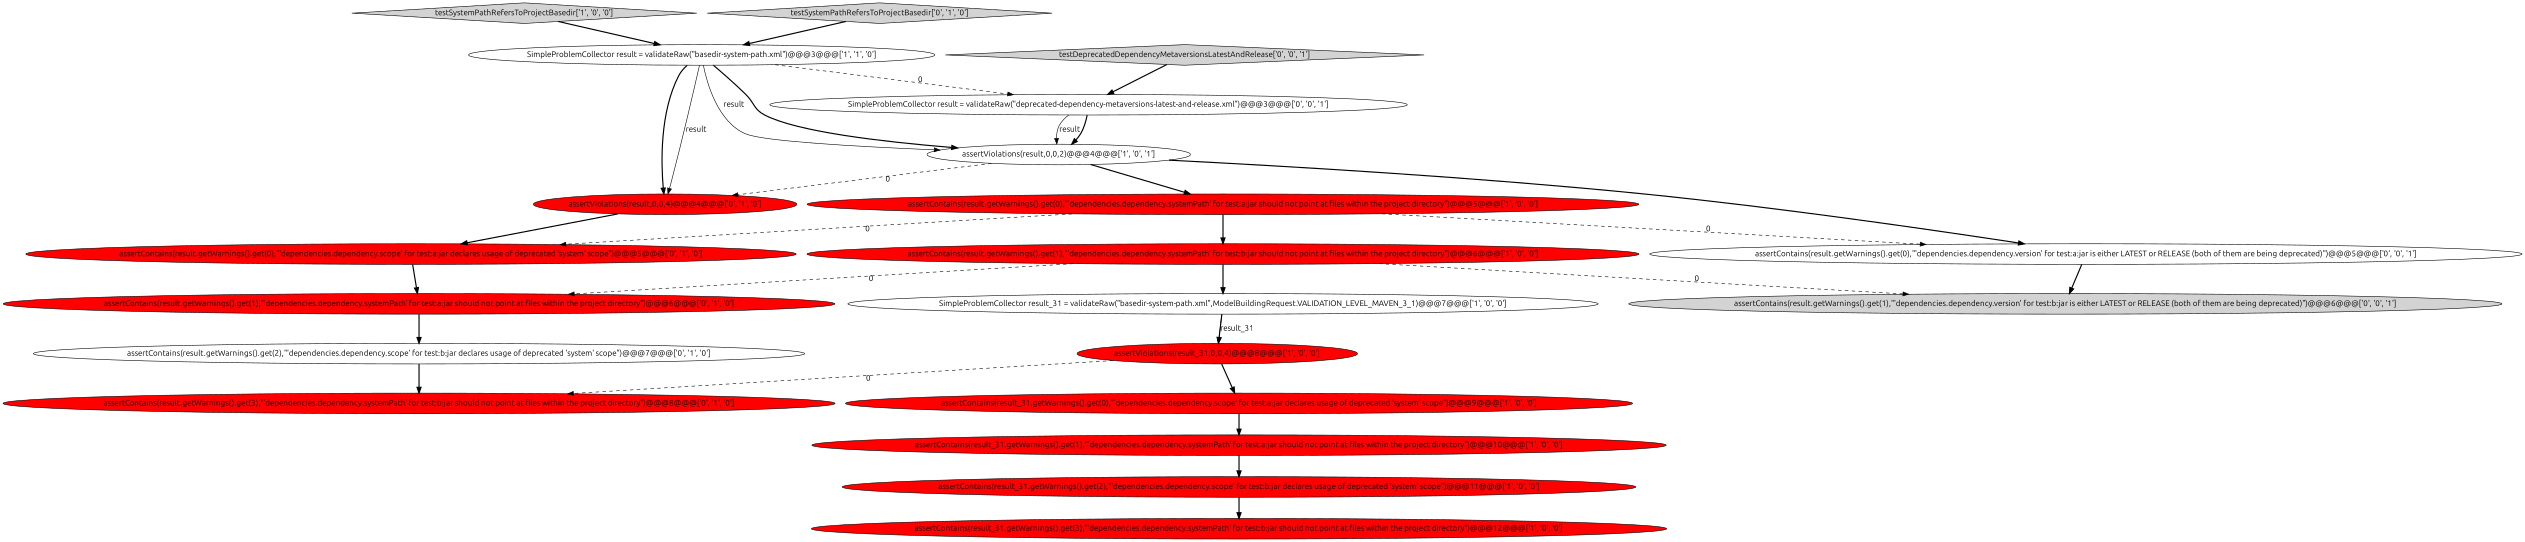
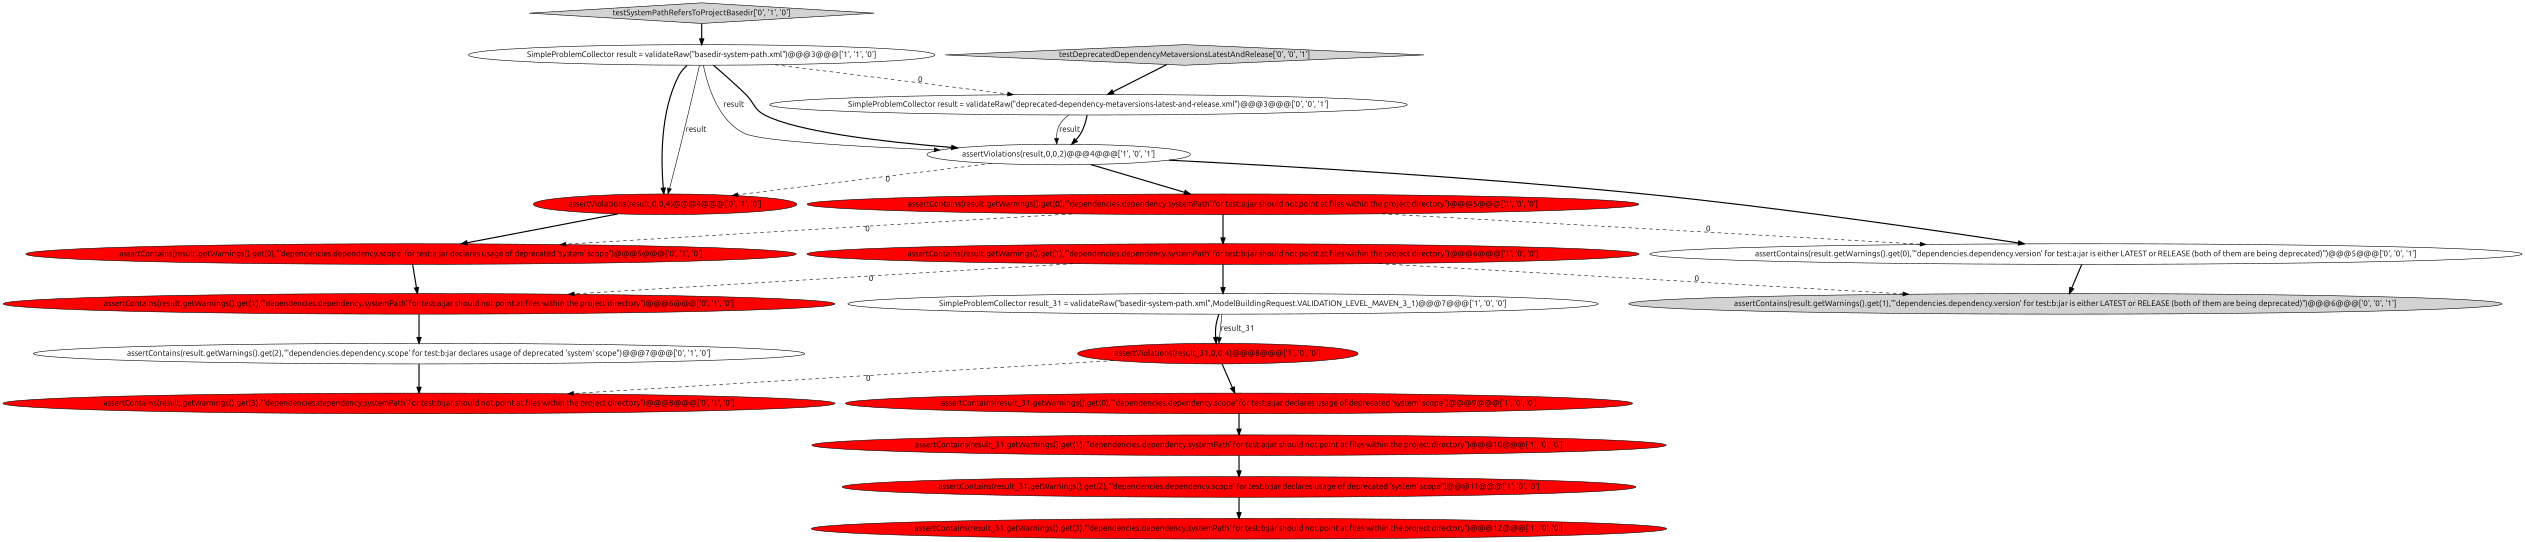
  digraph {
    fontname=Ubuntu
    node [fillcolor=red shape=ellipse style=filled fontname=Ubuntu]
    edge [style=bold fontname=Ubuntu]
    n1 [label="assertContains(result_31.getWarnings().get(1),\"'dependencies.dependency.systemPath' for test:a:jar should not point at files within the project directory\")@@@10@@@['1', '0', '0']"]
    n2 [label="assertContains(result_31.getWarnings().get(2),\"'dependencies.dependency.scope' for test:b:jar declares usage of deprecated 'system' scope\")@@@11@@@['1', '0', '0']"]
    n3 [label="assertViolations(result,0,0,4)@@@4@@@['0', '1', '0']"]
    n4 [label="assertContains(result.getWarnings().get(0),\"'dependencies.dependency.scope' for test:a:jar declares usage of deprecated 'system' scope\")@@@5@@@['0', '1', '0']"]
    n5 [label="assertContains(result.getWarnings().get(3),\"'dependencies.dependency.systemPath' for test:b:jar should not point at files within the project directory\")@@@8@@@['0', '1', '0']"]
    n6 [label="assertContains(result.getWarnings().get(0),\"'dependencies.dependency.systemPath' for test:a:jar should not point at files within the project directory\")@@@5@@@['1', '0', '0']"]
    n7 [fillcolor=white label="assertContains(result.getWarnings().get(0),\"'dependencies.dependency.version' for test:a:jar is either LATEST or RELEASE (both of them are being deprecated)\")@@@5@@@['0', '0', '1']"]
    n8 [label="assertContains(result.getWarnings().get(1),\"'dependencies.dependency.systemPath' for test:b:jar should not point at files within the project directory\")@@@6@@@['1', '0', '0']"]
    n9 [label="assertContains(result_31.getWarnings().get(0),\"'dependencies.dependency.scope' for test:a:jar declares usage of deprecated 'system' scope\")@@@9@@@['1', '0', '0']"]
    n10 [label="assertContains(result_31.getWarnings().get(3),\"'dependencies.dependency.systemPath' for test:b:jar should not point at files within the project directory\")@@@12@@@['1', '0', '0']"]
    n11 [label="assertContains(result.getWarnings().get(1),\"'dependencies.dependency.systemPath' for test:a:jar should not point at files within the project directory\")@@@6@@@['0', '1', '0']"]
    n12 [fillcolor=white label="assertContains(result.getWarnings().get(2),\"'dependencies.dependency.scope' for test:b:jar declares usage of deprecated 'system' scope\")@@@7@@@['0', '1', '0']"]
    n13 [fillcolor=white label="SimpleProblemCollector result = validateRaw(\"basedir-system-path.xml\")@@@3@@@['1', '1', '0']"]
    n14 [fillcolor=white label="assertViolations(result,0,0,2)@@@4@@@['1', '0', '1']"]
    n15 [fillcolor=white label="SimpleProblemCollector result = validateRaw(\"deprecated-dependency-metaversions-latest-and-release.xml\")@@@3@@@['0', '0', '1']"]
    n16 [fillcolor=lightgray label="assertContains(result.getWarnings().get(1),\"'dependencies.dependency.version' for test:b:jar is either LATEST or RELEASE (both of them are being deprecated)\")@@@6@@@['0', '0', '1']"]
    n17 [fillcolor=white label="SimpleProblemCollector result_31 = validateRaw(\"basedir-system-path.xml\",ModelBuildingRequest.VALIDATION_LEVEL_MAVEN_3_1)@@@7@@@['1', '0', '0']"]
    n18 [label="assertViolations(result_31,0,0,4)@@@8@@@['1', '0', '0']"]
-   n19 [fillcolor=lightgray label="testSystemPathRefersToProjectBasedir['1', '0', '0']" shape=diamond]
    n20 [fillcolor=lightgray label="testSystemPathRefersToProjectBasedir['0', '1', '0']" shape=diamond]
    n21 [fillcolor=lightgray label="testDeprecatedDependencyMetaversionsLatestAndRelease['0', '0', '1']" shape=diamond]
    n1 -> n2
    n2 -> n10
    n3 -> n4
    n4 -> n11
    n6 -> n4 [label=0 style=dashed]
    n6 -> n7 [label=0 style=dashed]
    n6 -> n8
    n7 -> n16
    n8 -> n11 [label=0 style=dashed]
    n8 -> n16 [label=0 style=dashed]
    n8 -> n17
    n9 -> n1
    n11 -> n12
    n12 -> n5
    n13 -> n3
    n13 -> n3 [label=result style=solid]
    n13 -> n14 [label=result style=solid]
    n13 -> n14
    n13 -> n15 [label=0 style=dashed]
    n14 -> n3 [label=0 style=dashed]
    n14 -> n6
    n14 -> n7
    n15 -> n14 [label=result style=solid]
    n15 -> n14
    n17 -> n18
    n17 -> n18 [label=result_31 style=solid]
    n18 -> n5 [label=0 style=dashed]
    n18 -> n9
-   n19 -> n13
    n20 -> n13
    n21 -> n15
  }
